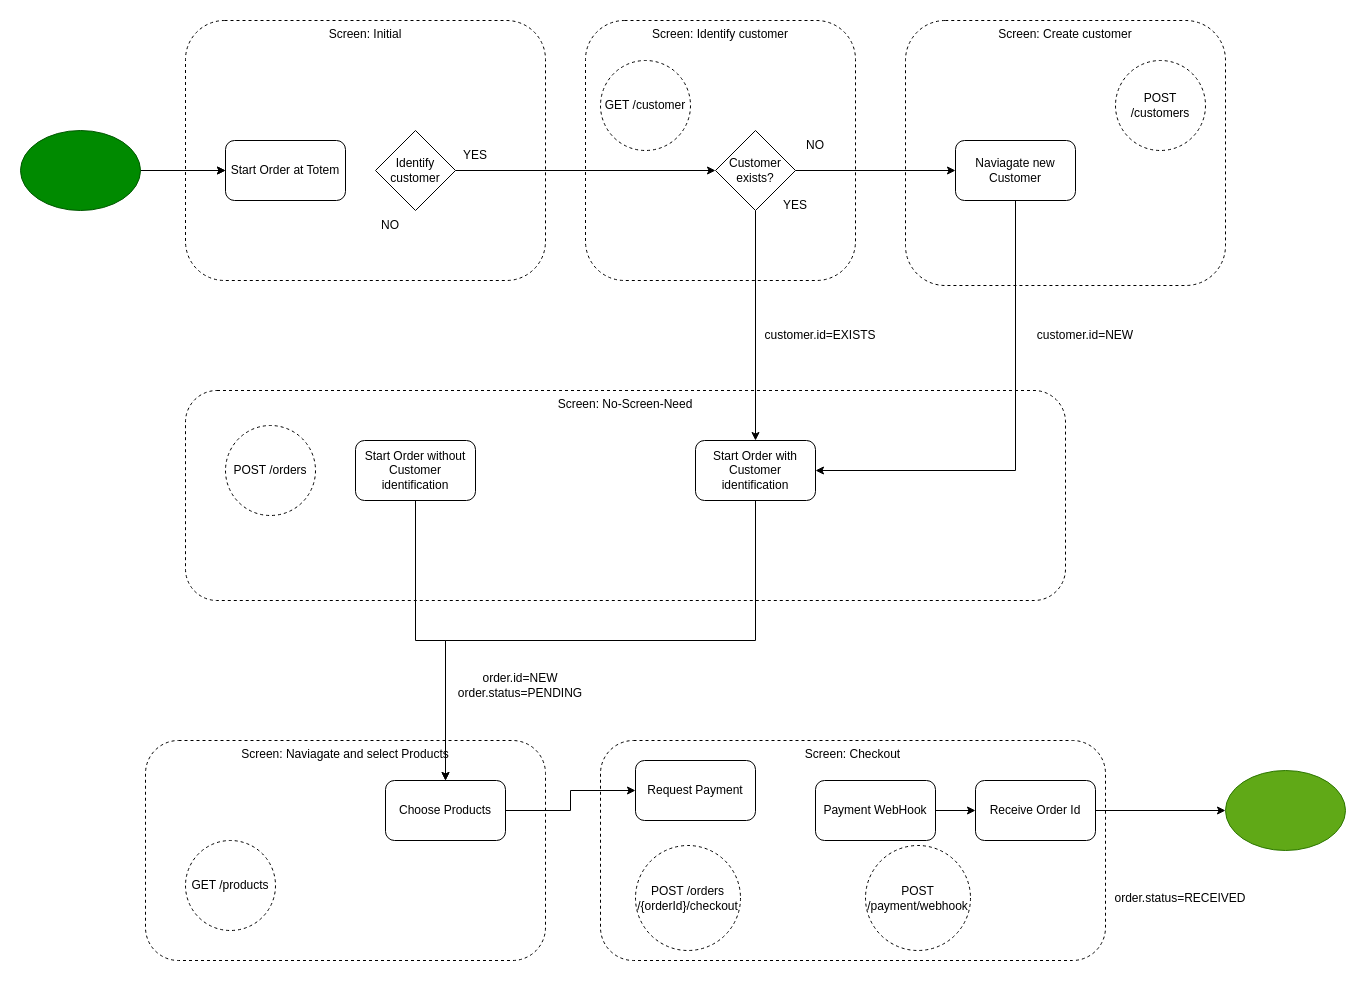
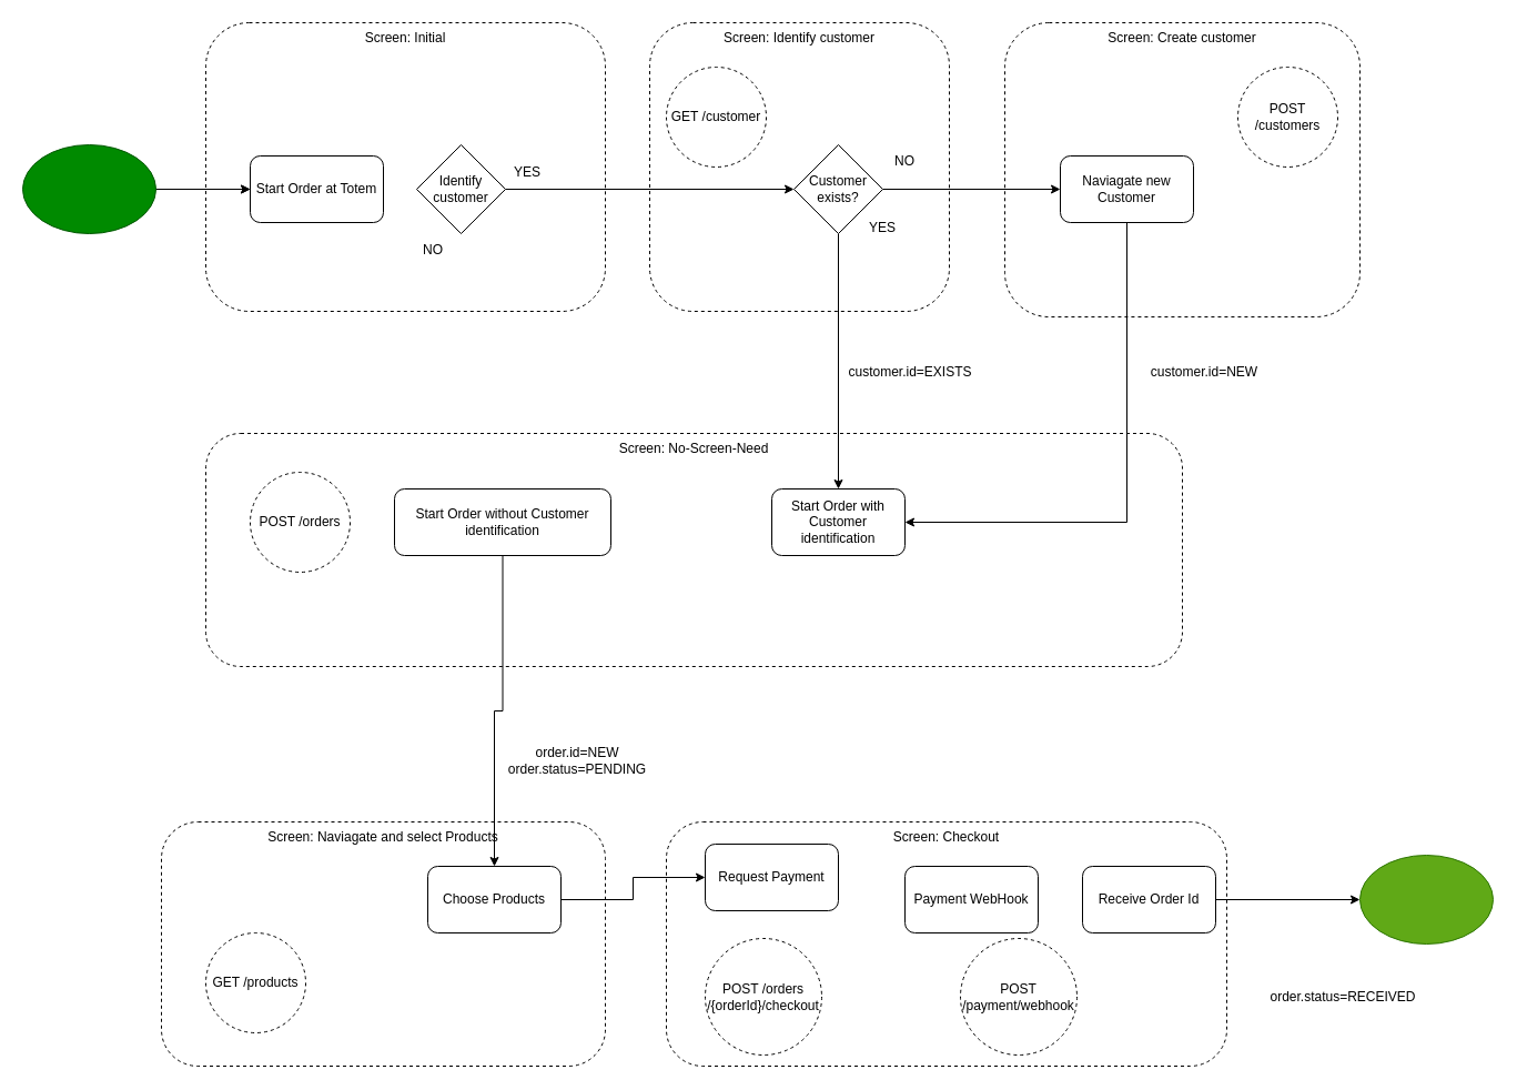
  <mxCell id="0" />
  <mxCell id="1" parent="0" />
  <mxCell id="2" value="Screen: Naviagate and select Products" style="rounded=1;whiteSpace=wrap;html=1;fillColor=none;dashed=1;verticalAlign=top;" parent="1" vertex="1"><mxGeometry x="145" y="740" width="400" height="220" as="geometry" /></mxCell>
  <mxCell id="3" value="Screen: Checkout" style="rounded=1;whiteSpace=wrap;html=1;fillColor=none;dashed=1;verticalAlign=top;" parent="1" vertex="1"><mxGeometry x="600" y="740" width="505" height="220" as="geometry" /></mxCell>
  <mxCell id="4" value="Screen: Create customer" style="rounded=1;whiteSpace=wrap;html=1;fillColor=none;dashed=1;verticalAlign=top;" parent="1" vertex="1"><mxGeometry x="905" y="20" width="320" height="265" as="geometry" /></mxCell>
  <mxCell id="5" value="Screen: Identify customer" style="rounded=1;whiteSpace=wrap;html=1;fillColor=none;dashed=1;verticalAlign=top;" parent="1" vertex="1"><mxGeometry x="585" y="20" width="270" height="260" as="geometry" /></mxCell>
  <mxCell id="6" value="Screen: Initial" style="rounded=1;whiteSpace=wrap;html=1;fillColor=none;dashed=1;verticalAlign=top;" parent="1" vertex="1"><mxGeometry x="185" y="20" width="360" height="260" as="geometry" /></mxCell>
  <mxCell id="7" value="Screen: No-Screen-Need" style="rounded=1;whiteSpace=wrap;html=1;fillColor=none;dashed=1;verticalAlign=top;" parent="1" vertex="1"><mxGeometry x="185" y="390" width="880" height="210" as="geometry" /></mxCell>
  <mxCell id="8" style="edgeStyle=orthogonalEdgeStyle;rounded=0;orthogonalLoop=1;jettySize=auto;html=1;" parent="1" source="10" target="11" edge="1"><mxGeometry relative="1" as="geometry" /></mxCell>
  <mxCell id="9" value="" style="edgeStyle=orthogonalEdgeStyle;rounded=0;orthogonalLoop=1;jettySize=auto;html=1;" parent="1" source="10" target="11" edge="1"><mxGeometry relative="1" as="geometry" /></mxCell>
  <mxCell id="10" value="" style="ellipse;whiteSpace=wrap;html=1;fillColor=#008a00;strokeColor=#005700;fontColor=#ffffff;" parent="1" vertex="1"><mxGeometry x="20" y="130" width="120" height="80" as="geometry" /></mxCell>
  <mxCell id="11" value="Start Order at Totem" style="rounded=1;whiteSpace=wrap;html=1;" parent="1" vertex="1"><mxGeometry x="225" y="140" width="120" height="60" as="geometry" /></mxCell>
  <mxCell id="12" style="edgeStyle=orthogonalEdgeStyle;rounded=0;orthogonalLoop=1;jettySize=auto;html=1;" parent="1" source="13" target="18" edge="1"><mxGeometry relative="1" as="geometry"><mxPoint x="515" y="120" as="targetPoint" /></mxGeometry></mxCell>
  <mxCell id="13" value="Identify customer" style="rhombus;whiteSpace=wrap;html=1;" parent="1" vertex="1"><mxGeometry x="375" y="130" width="80" height="80" as="geometry" /></mxCell>
  <mxCell id="14" value="YES" style="text;html=1;align=center;verticalAlign=middle;whiteSpace=wrap;rounded=0;" parent="1" vertex="1"><mxGeometry x="445" y="140" width="60" height="30" as="geometry" /></mxCell>
  <mxCell id="15" value="NO" style="text;html=1;align=center;verticalAlign=middle;whiteSpace=wrap;rounded=0;" parent="1" vertex="1"><mxGeometry x="360" y="210" width="60" height="30" as="geometry" /></mxCell>
  <mxCell id="16" style="edgeStyle=orthogonalEdgeStyle;rounded=0;orthogonalLoop=1;jettySize=auto;html=1;exitX=0.5;exitY=1;exitDx=0;exitDy=0;" parent="1" source="18" target="20" edge="1"><mxGeometry relative="1" as="geometry"><mxPoint x="755" y="300" as="targetPoint" /></mxGeometry></mxCell>
  <mxCell id="17" style="edgeStyle=orthogonalEdgeStyle;rounded=0;orthogonalLoop=1;jettySize=auto;html=1;entryX=0;entryY=0.5;entryDx=0;entryDy=0;" parent="1" source="18" target="22" edge="1"><mxGeometry relative="1" as="geometry" /></mxCell>
  <mxCell id="18" value="Customer exists?" style="rhombus;whiteSpace=wrap;html=1;" parent="1" vertex="1"><mxGeometry x="715" y="130" width="80" height="80" as="geometry" /></mxCell>
- <mxCell id="19" style="edgeStyle=orthogonalEdgeStyle;rounded=0;orthogonalLoop=1;jettySize=auto;html=1;entryX=0.5;entryY=0;entryDx=0;entryDy=0;exitX=0.5;exitY=1;exitDx=0;exitDy=0;" parent="1" source="20" target="28" edge="1"><mxGeometry relative="1" as="geometry" /></mxCell>
  <mxCell id="20" value="Start Order with Customer identification" style="rounded=1;whiteSpace=wrap;html=1;" parent="1" vertex="1"><mxGeometry x="695" y="440" width="120" height="60" as="geometry" /></mxCell>
  <mxCell id="21" style="edgeStyle=orthogonalEdgeStyle;rounded=0;orthogonalLoop=1;jettySize=auto;html=1;entryX=1;entryY=0.5;entryDx=0;entryDy=0;exitX=0.5;exitY=1;exitDx=0;exitDy=0;" parent="1" source="22" target="20" edge="1"><mxGeometry relative="1" as="geometry" /></mxCell>
  <mxCell id="22" value="Naviagate new Customer" style="rounded=1;whiteSpace=wrap;html=1;" parent="1" vertex="1"><mxGeometry x="955" y="140" width="120" height="60" as="geometry" /></mxCell>
  <mxCell id="23" value="YES" style="text;html=1;align=center;verticalAlign=middle;whiteSpace=wrap;rounded=0;" parent="1" vertex="1"><mxGeometry x="765" y="190" width="60" height="30" as="geometry" /></mxCell>
  <mxCell id="24" value="NO" style="text;html=1;align=center;verticalAlign=middle;whiteSpace=wrap;rounded=0;" parent="1" vertex="1"><mxGeometry x="785" y="130" width="60" height="30" as="geometry" /></mxCell>
  <mxCell id="25" style="edgeStyle=orthogonalEdgeStyle;rounded=0;orthogonalLoop=1;jettySize=auto;html=1;entryX=0.5;entryY=0;entryDx=0;entryDy=0;" parent="1" source="26" target="28" edge="1"><mxGeometry relative="1" as="geometry" /></mxCell>
- <mxCell id="26" value="Start Order without Customer identification" style="rounded=1;whiteSpace=wrap;html=1;" parent="1" vertex="1"><mxGeometry x="355" y="440" width="120" height="60" as="geometry" /></mxCell>
+ <mxCell id="26" value="Start Order without Customer identification" style="rounded=1;whiteSpace=wrap;html=1;" parent="1" vertex="1"><mxGeometry x="355" y="440" width="195" height="60" as="geometry" /></mxCell>
  <mxCell id="27" style="edgeStyle=orthogonalEdgeStyle;rounded=0;orthogonalLoop=1;jettySize=auto;html=1;entryX=0;entryY=0.5;entryDx=0;entryDy=0;" parent="1" source="28" target="29" edge="1"><mxGeometry relative="1" as="geometry" /></mxCell>
  <mxCell id="28" value="Choose Products" style="rounded=1;whiteSpace=wrap;html=1;" parent="1" vertex="1"><mxGeometry x="385" y="780" width="120" height="60" as="geometry" /></mxCell>
  <mxCell id="29" value="Request Payment" style="rounded=1;whiteSpace=wrap;html=1;" parent="1" vertex="1"><mxGeometry x="635" y="760" width="120" height="60" as="geometry" /></mxCell>
  <mxCell id="30" style="edgeStyle=orthogonalEdgeStyle;rounded=0;orthogonalLoop=1;jettySize=auto;html=1;" parent="1" source="31" target="36" edge="1"><mxGeometry relative="1" as="geometry" /></mxCell>
  <mxCell id="31" value="Receive Order Id" style="rounded=1;whiteSpace=wrap;html=1;" parent="1" vertex="1"><mxGeometry x="975" y="780" width="120" height="60" as="geometry" /></mxCell>
  <mxCell id="32" value="POST /customers" style="ellipse;whiteSpace=wrap;html=1;aspect=fixed;dashed=1;" parent="1" vertex="1"><mxGeometry x="1115" y="60" width="90" height="90" as="geometry" /></mxCell>
  <mxCell id="33" value="POST /orders" style="ellipse;whiteSpace=wrap;html=1;aspect=fixed;dashed=1;" parent="1" vertex="1"><mxGeometry x="225" y="425" width="90" height="90" as="geometry" /></mxCell>
  <mxCell id="34" value="GET /products" style="ellipse;whiteSpace=wrap;html=1;aspect=fixed;dashed=1;" parent="1" vertex="1"><mxGeometry x="185" y="840" width="90" height="90" as="geometry" /></mxCell>
  <mxCell id="35" value="POST /orders&lt;div&gt;/{orderId}/checkout&lt;/div&gt;" style="ellipse;whiteSpace=wrap;html=1;aspect=fixed;dashed=1;" parent="1" vertex="1"><mxGeometry x="635" y="845" width="105" height="105" as="geometry" /></mxCell>
  <mxCell id="36" value="" style="ellipse;whiteSpace=wrap;html=1;fillColor=#60a917;strokeColor=#2D7600;fontColor=#ffffff;" parent="1" vertex="1"><mxGeometry x="1225" y="770" width="120" height="80" as="geometry" /></mxCell>
  <mxCell id="37" value="GET /customer" style="ellipse;whiteSpace=wrap;html=1;aspect=fixed;dashed=1;strokeColor=#000000;" parent="1" vertex="1"><mxGeometry x="600" y="60" width="90" height="90" as="geometry" /></mxCell>
  <mxCell id="38" value="customer.id=EXISTS" style="text;html=1;align=center;verticalAlign=middle;whiteSpace=wrap;rounded=0;" parent="1" vertex="1"><mxGeometry x="755" y="320" width="130" height="30" as="geometry" /></mxCell>
  <mxCell id="39" value="customer.id=NEW" style="text;html=1;align=center;verticalAlign=middle;whiteSpace=wrap;rounded=0;" parent="1" vertex="1"><mxGeometry x="1025" y="320" width="120" height="30" as="geometry" /></mxCell>
  <mxCell id="40" value="order.id=NEW&lt;div&gt;order.status=PENDING&lt;/div&gt;" style="text;html=1;align=center;verticalAlign=middle;whiteSpace=wrap;rounded=0;" parent="1" vertex="1"><mxGeometry x="445" y="670" width="150" height="30" as="geometry" /></mxCell>
- <mxCell id="41" value="&lt;div&gt;order.status=RECEIVED&lt;/div&gt;" style="text;html=1;align=center;verticalAlign=middle;whiteSpace=wrap;rounded=0;" parent="1" vertex="1"><mxGeometry x="1105" y="882.5" width="150" height="30" as="geometry" /></mxCell>
- <mxCell id="42" style="edgeStyle=orthogonalEdgeStyle;rounded=0;orthogonalLoop=1;jettySize=auto;html=1;entryX=0;entryY=0.5;entryDx=0;entryDy=0;" parent="1" source="43" target="31" edge="1"><mxGeometry relative="1" as="geometry" /></mxCell>
+ <mxCell id="41" value="&lt;div&gt;order.status=RECEIVED&lt;/div&gt;" style="text;html=1;align=center;verticalAlign=middle;whiteSpace=wrap;rounded=0;" parent="1" vertex="1"><mxGeometry x="1135" y="882.5" width="150" height="30" as="geometry" /></mxCell>
  <mxCell id="43" value="Payment WebHook" style="rounded=1;whiteSpace=wrap;html=1;" parent="1" vertex="1"><mxGeometry x="815" y="780" width="120" height="60" as="geometry" /></mxCell>
  <mxCell id="44" value="POST /payment/webhook" style="ellipse;whiteSpace=wrap;html=1;aspect=fixed;dashed=1;" parent="1" vertex="1"><mxGeometry x="865" y="845" width="105" height="105" as="geometry" /></mxCell>
